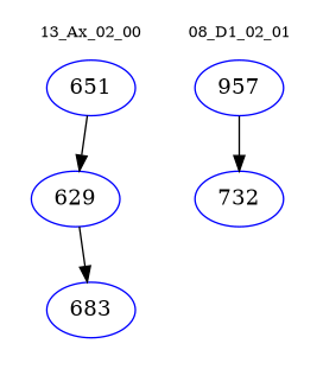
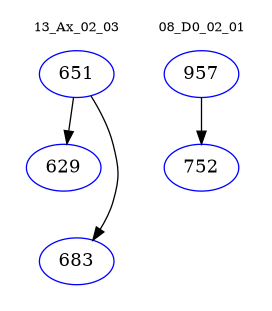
  digraph {
    node [color=blue]
    edge [color=black]
    n1 [label=651]
    n2 [label=629]
    n3 [label=683]
    n4 [label=957]
-   n5 [label=732]
+   n5 [label=752]
    subgraph cluster_1 {
      color=white
      fontsize=10
-     label="13_Ax_02_00"
+     label="13_Ax_02_03"
      n1
      n2
      n3
    }
    subgraph cluster_2 {
      color=white
      fontsize=10
-     label="08_D1_02_01"
+     label="08_D0_02_01"
      n4
      n5
    }
    n1 -> n2
-   n2 -> n3
+   n1 -> n3
    n4 -> n5
  }
